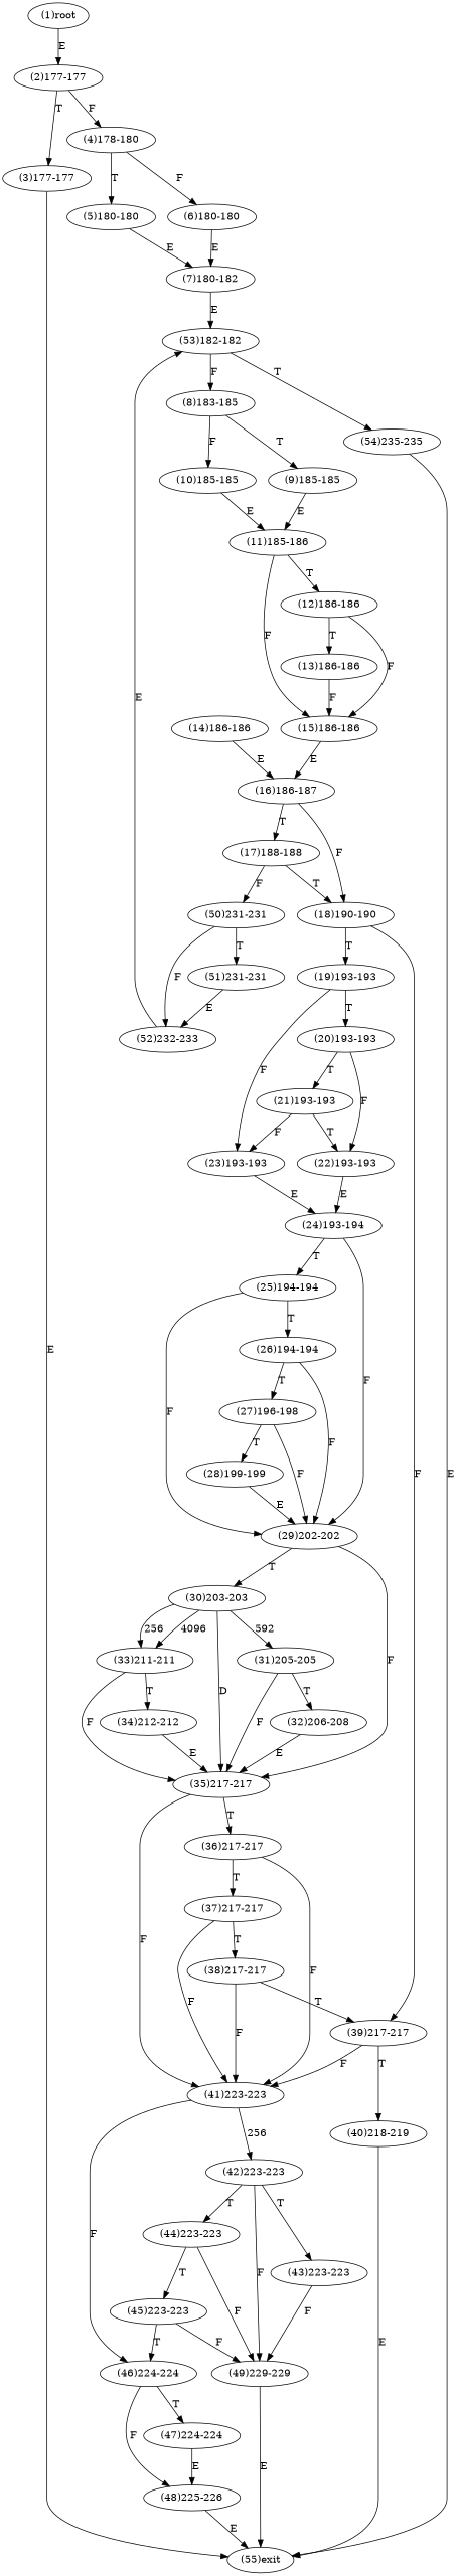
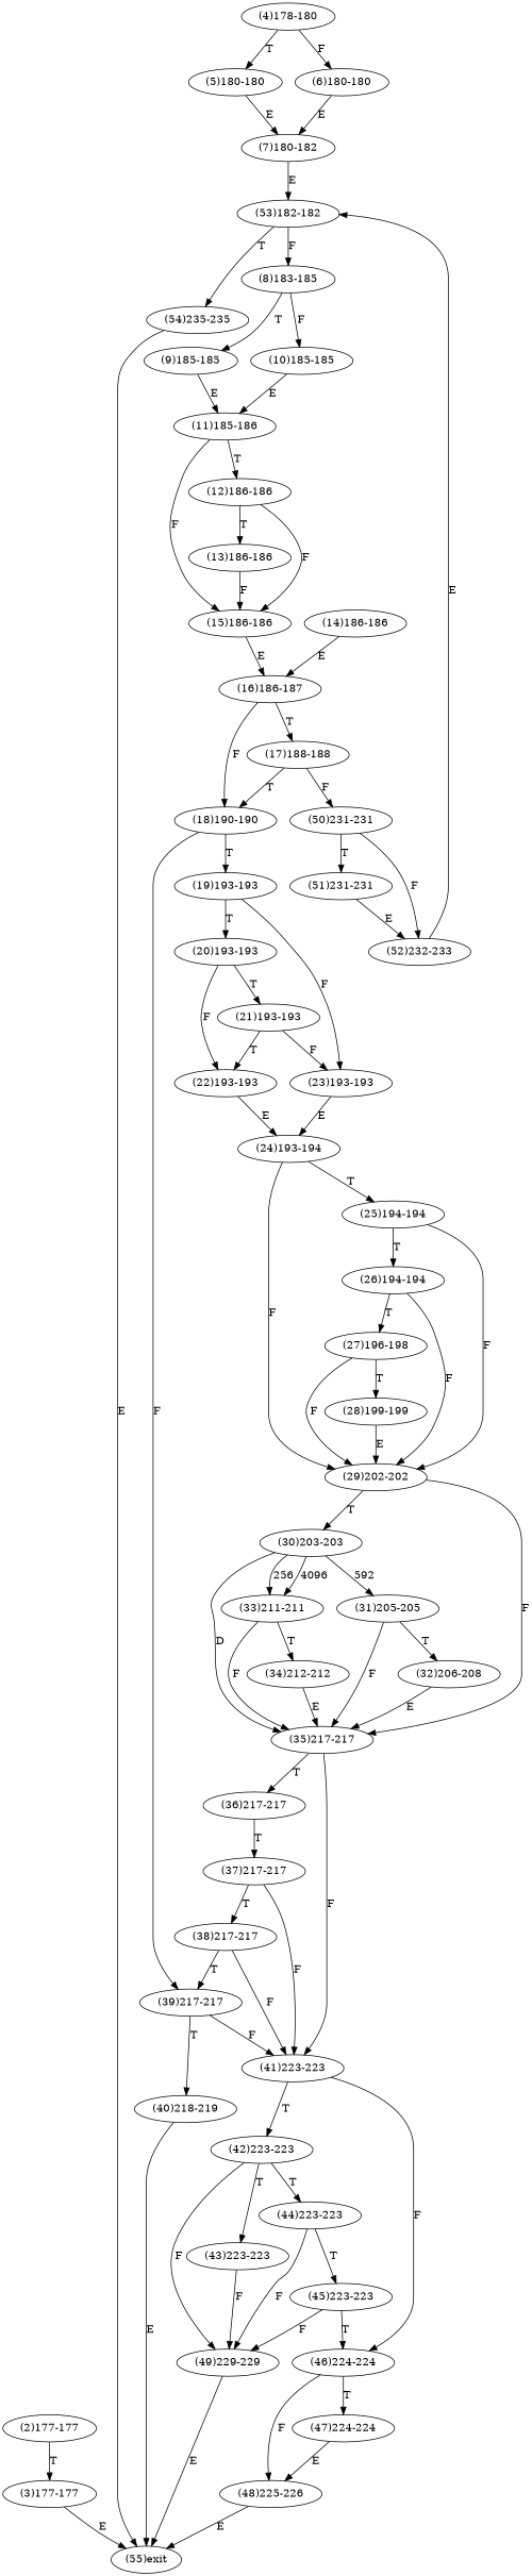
  digraph {
-   n1 [label="(1)root"]
    n2 [label="(2)177-177"]
    n3 [label="(3)177-177"]
    n4 [label="(4)178-180"]
    n5 [label="(55)exit"]
    n6 [label="(5)180-180"]
    n7 [label="(6)180-180"]
    n8 [label="(7)180-182"]
    n9 [label="(53)182-182"]
    n10 [label="(8)183-185"]
    n11 [label="(54)235-235"]
    n12 [label="(9)185-185"]
    n13 [label="(10)185-185"]
    n14 [label="(11)185-186"]
    n15 [label="(12)186-186"]
    n16 [label="(15)186-186"]
    n17 [label="(13)186-186"]
    n18 [label="(16)186-187"]
    n19 [label="(14)186-186"]
    n20 [label="(17)188-188"]
    n21 [label="(18)190-190"]
    n22 [label="(50)231-231"]
    n23 [label="(19)193-193"]
    n24 [label="(39)217-217"]
    n25 [label="(51)231-231"]
    n26 [label="(52)232-233"]
    n27 [label="(20)193-193"]
    n28 [label="(23)193-193"]
    n29 [label="(21)193-193"]
    n30 [label="(22)193-193"]
    n31 [label="(24)193-194"]
    n32 [label="(41)223-223"]
    n33 [label="(42)223-223"]
    n34 [label="(46)224-224"]
    n35 [label="(25)194-194"]
    n36 [label="(29)202-202"]
    n37 [label="(26)194-194"]
    n38 [label="(27)196-198"]
    n39 [label="(30)203-203"]
    n40 [label="(35)217-217"]
    n41 [label="(28)199-199"]
    n42 [label="(31)205-205"]
    n43 [label="(33)211-211"]
    n44 [label="(36)217-217"]
    n45 [label="(32)206-208"]
    n46 [label="(34)212-212"]
    n47 [label="(37)217-217"]
    n48 [label="(38)217-217"]
    n49 [label="(40)218-219"]
    n50 [label="(43)223-223"]
    n51 [label="(49)229-229"]
    n52 [label="(44)223-223"]
    n53 [label="(45)223-223"]
    n54 [label="(47)224-224"]
    n55 [label="(48)225-226"]
-   n1 -> n2 [label=E]
    n2 -> n3 [label=T]
-   n2 -> n4 [label=F]
    n3 -> n5 [label=E]
    n4 -> n6 [label=T]
    n4 -> n7 [label=F]
    n6 -> n8 [label=E]
    n7 -> n8 [label=E]
    n8 -> n9 [label=E]
    n9 -> n10 [label=F]
    n9 -> n11 [label=T]
    n10 -> n12 [label=T]
    n10 -> n13 [label=F]
    n11 -> n5 [label=E]
    n12 -> n14 [label=E]
    n13 -> n14 [label=E]
    n14 -> n15 [label=T]
    n14 -> n16 [label=F]
    n15 -> n16 [label=F]
    n15 -> n17 [label=T]
    n16 -> n18 [label=E]
    n17 -> n16 [label=F]
    n18 -> n20 [label=T]
    n18 -> n21 [label=F]
    n19 -> n18 [label=E]
    n20 -> n21 [label=T]
    n20 -> n22 [label=F]
    n21 -> n23 [label=T]
    n21 -> n24 [label=F]
    n22 -> n25 [label=T]
    n22 -> n26 [label=F]
    n23 -> n27 [label=T]
    n23 -> n28 [label=F]
    n24 -> n32 [label=F]
    n24 -> n49 [label=T]
    n25 -> n26 [label=E]
    n26 -> n9 [label=E]
    n27 -> n29 [label=T]
    n27 -> n30 [label=F]
    n28 -> n31 [label=E]
    n29 -> n28 [label=F]
    n29 -> n30 [label=T]
    n30 -> n31 [label=E]
    n31 -> n35 [label=T]
    n31 -> n36 [label=F]
-   n32 -> n33 [label=256]
+   n32 -> n33 [label=T]
    n32 -> n34 [label=F]
    n33 -> n50 [label=T]
    n33 -> n51 [label=F]
    n33 -> n52 [label=T]
    n34 -> n54 [label=T]
    n34 -> n55 [label=F]
    n35 -> n36 [label=F]
    n35 -> n37 [label=T]
    n36 -> n39 [label=T]
    n36 -> n40 [label=F]
    n37 -> n36 [label=F]
    n37 -> n38 [label=T]
    n38 -> n36 [label=F]
    n38 -> n41 [label=T]
    n39 -> n40 [label=D]
    n39 -> n42 [label=592]
    n39 -> n43 [label=256]
    n39 -> n43 [label=4096]
    n40 -> n32 [label=F]
    n40 -> n44 [label=T]
    n41 -> n36 [label=E]
    n42 -> n40 [label=F]
    n42 -> n45 [label=T]
    n43 -> n40 [label=F]
    n43 -> n46 [label=T]
-   n44 -> n32 [label=F]
    n44 -> n47 [label=T]
    n45 -> n40 [label=E]
    n46 -> n40 [label=E]
    n47 -> n32 [label=F]
    n47 -> n48 [label=T]
    n48 -> n24 [label=T]
    n48 -> n32 [label=F]
    n49 -> n5 [label=E]
    n50 -> n51 [label=F]
    n51 -> n5 [label=E]
    n52 -> n51 [label=F]
    n52 -> n53 [label=T]
    n53 -> n34 [label=T]
    n53 -> n51 [label=F]
    n54 -> n55 [label=E]
    n55 -> n5 [label=E]
  }
